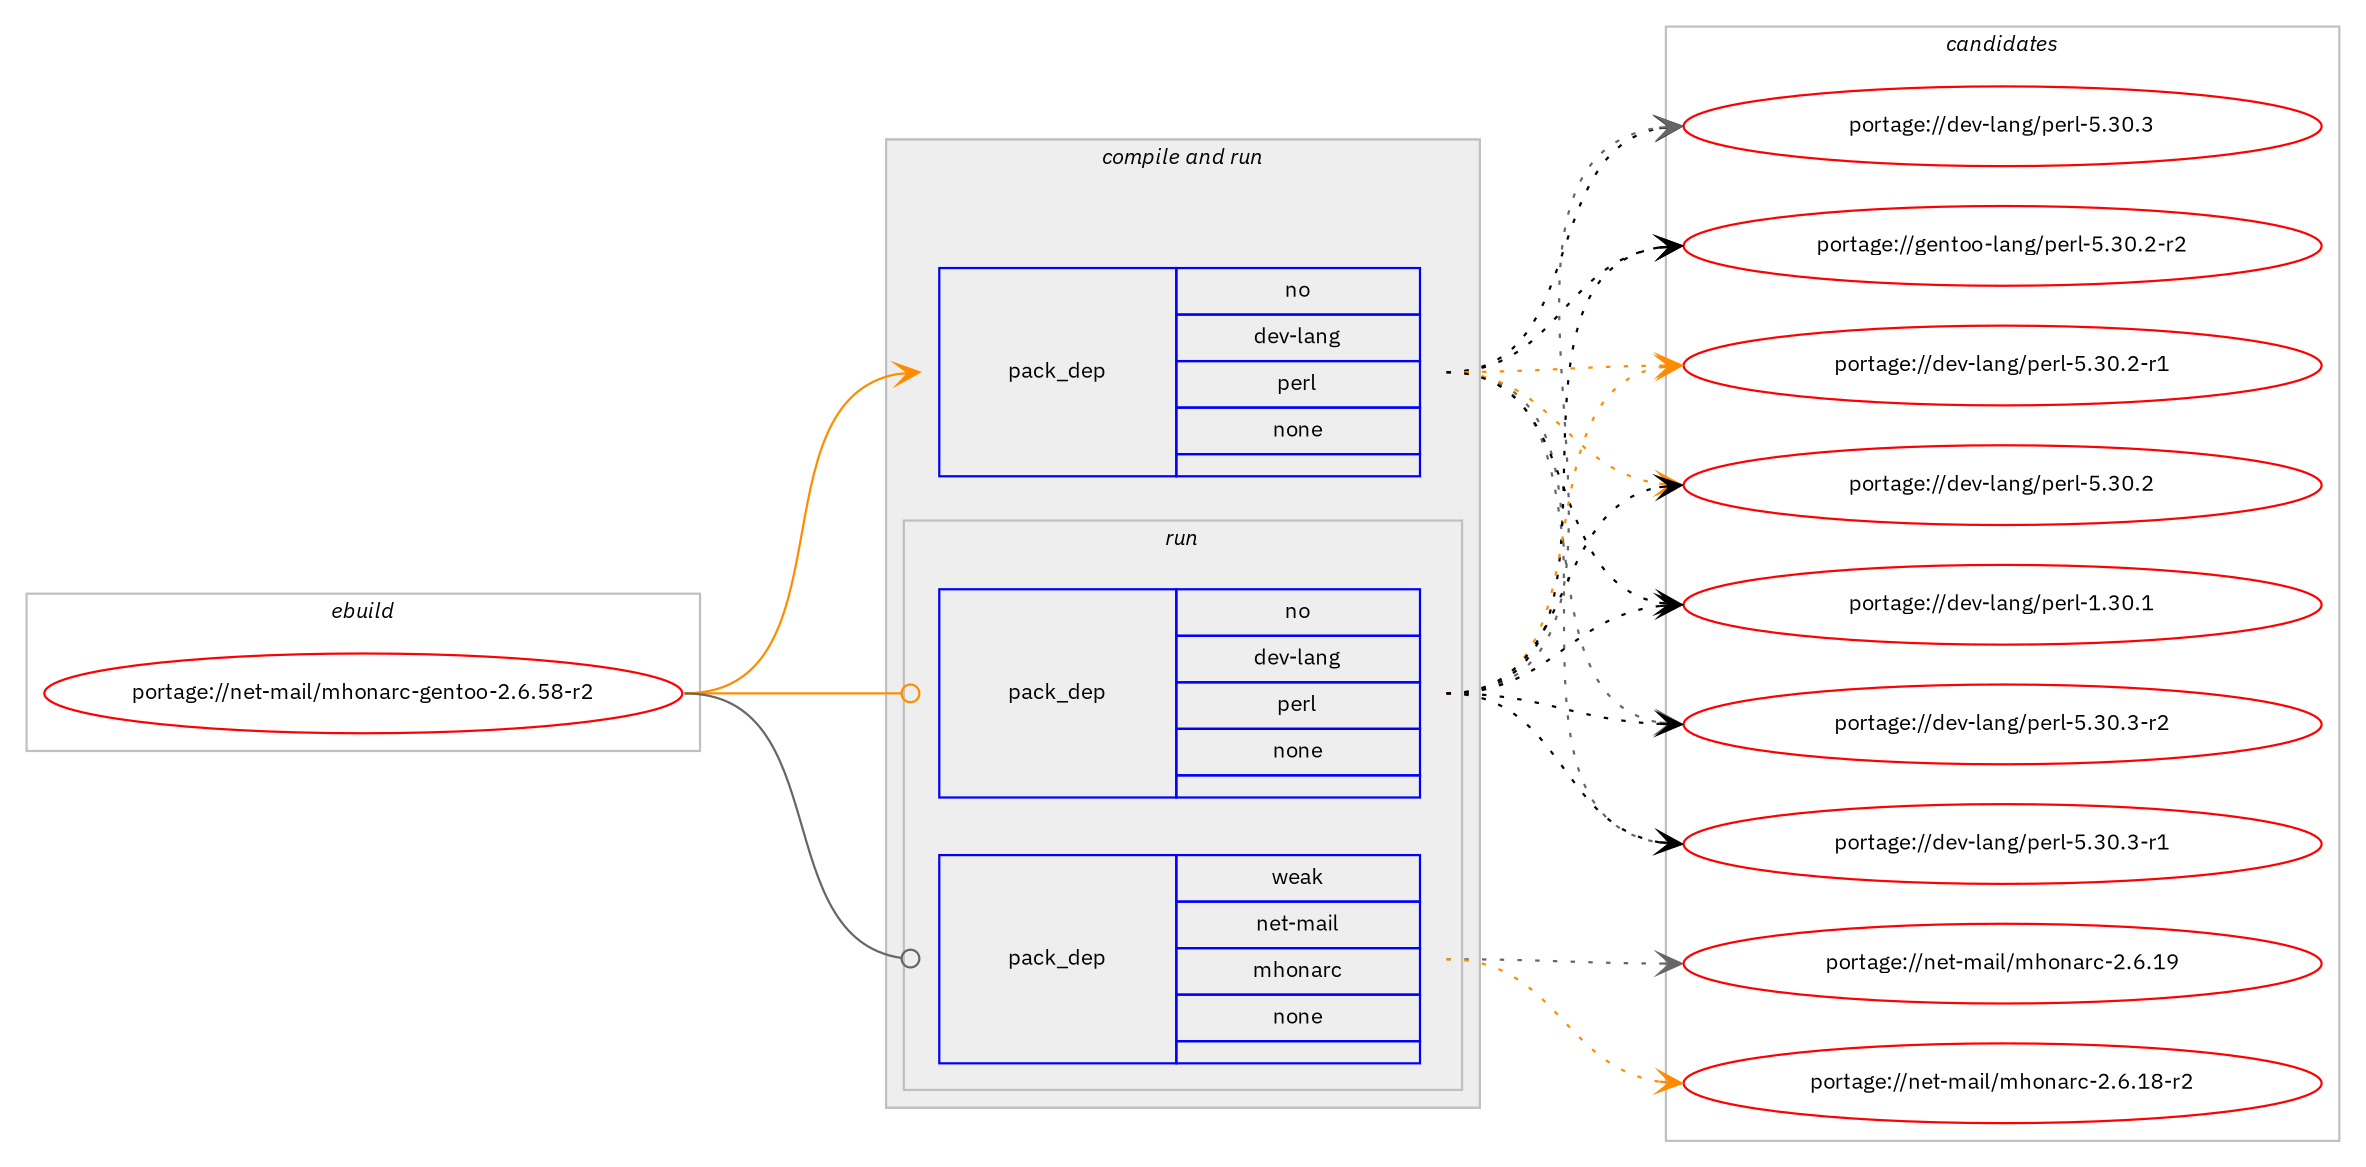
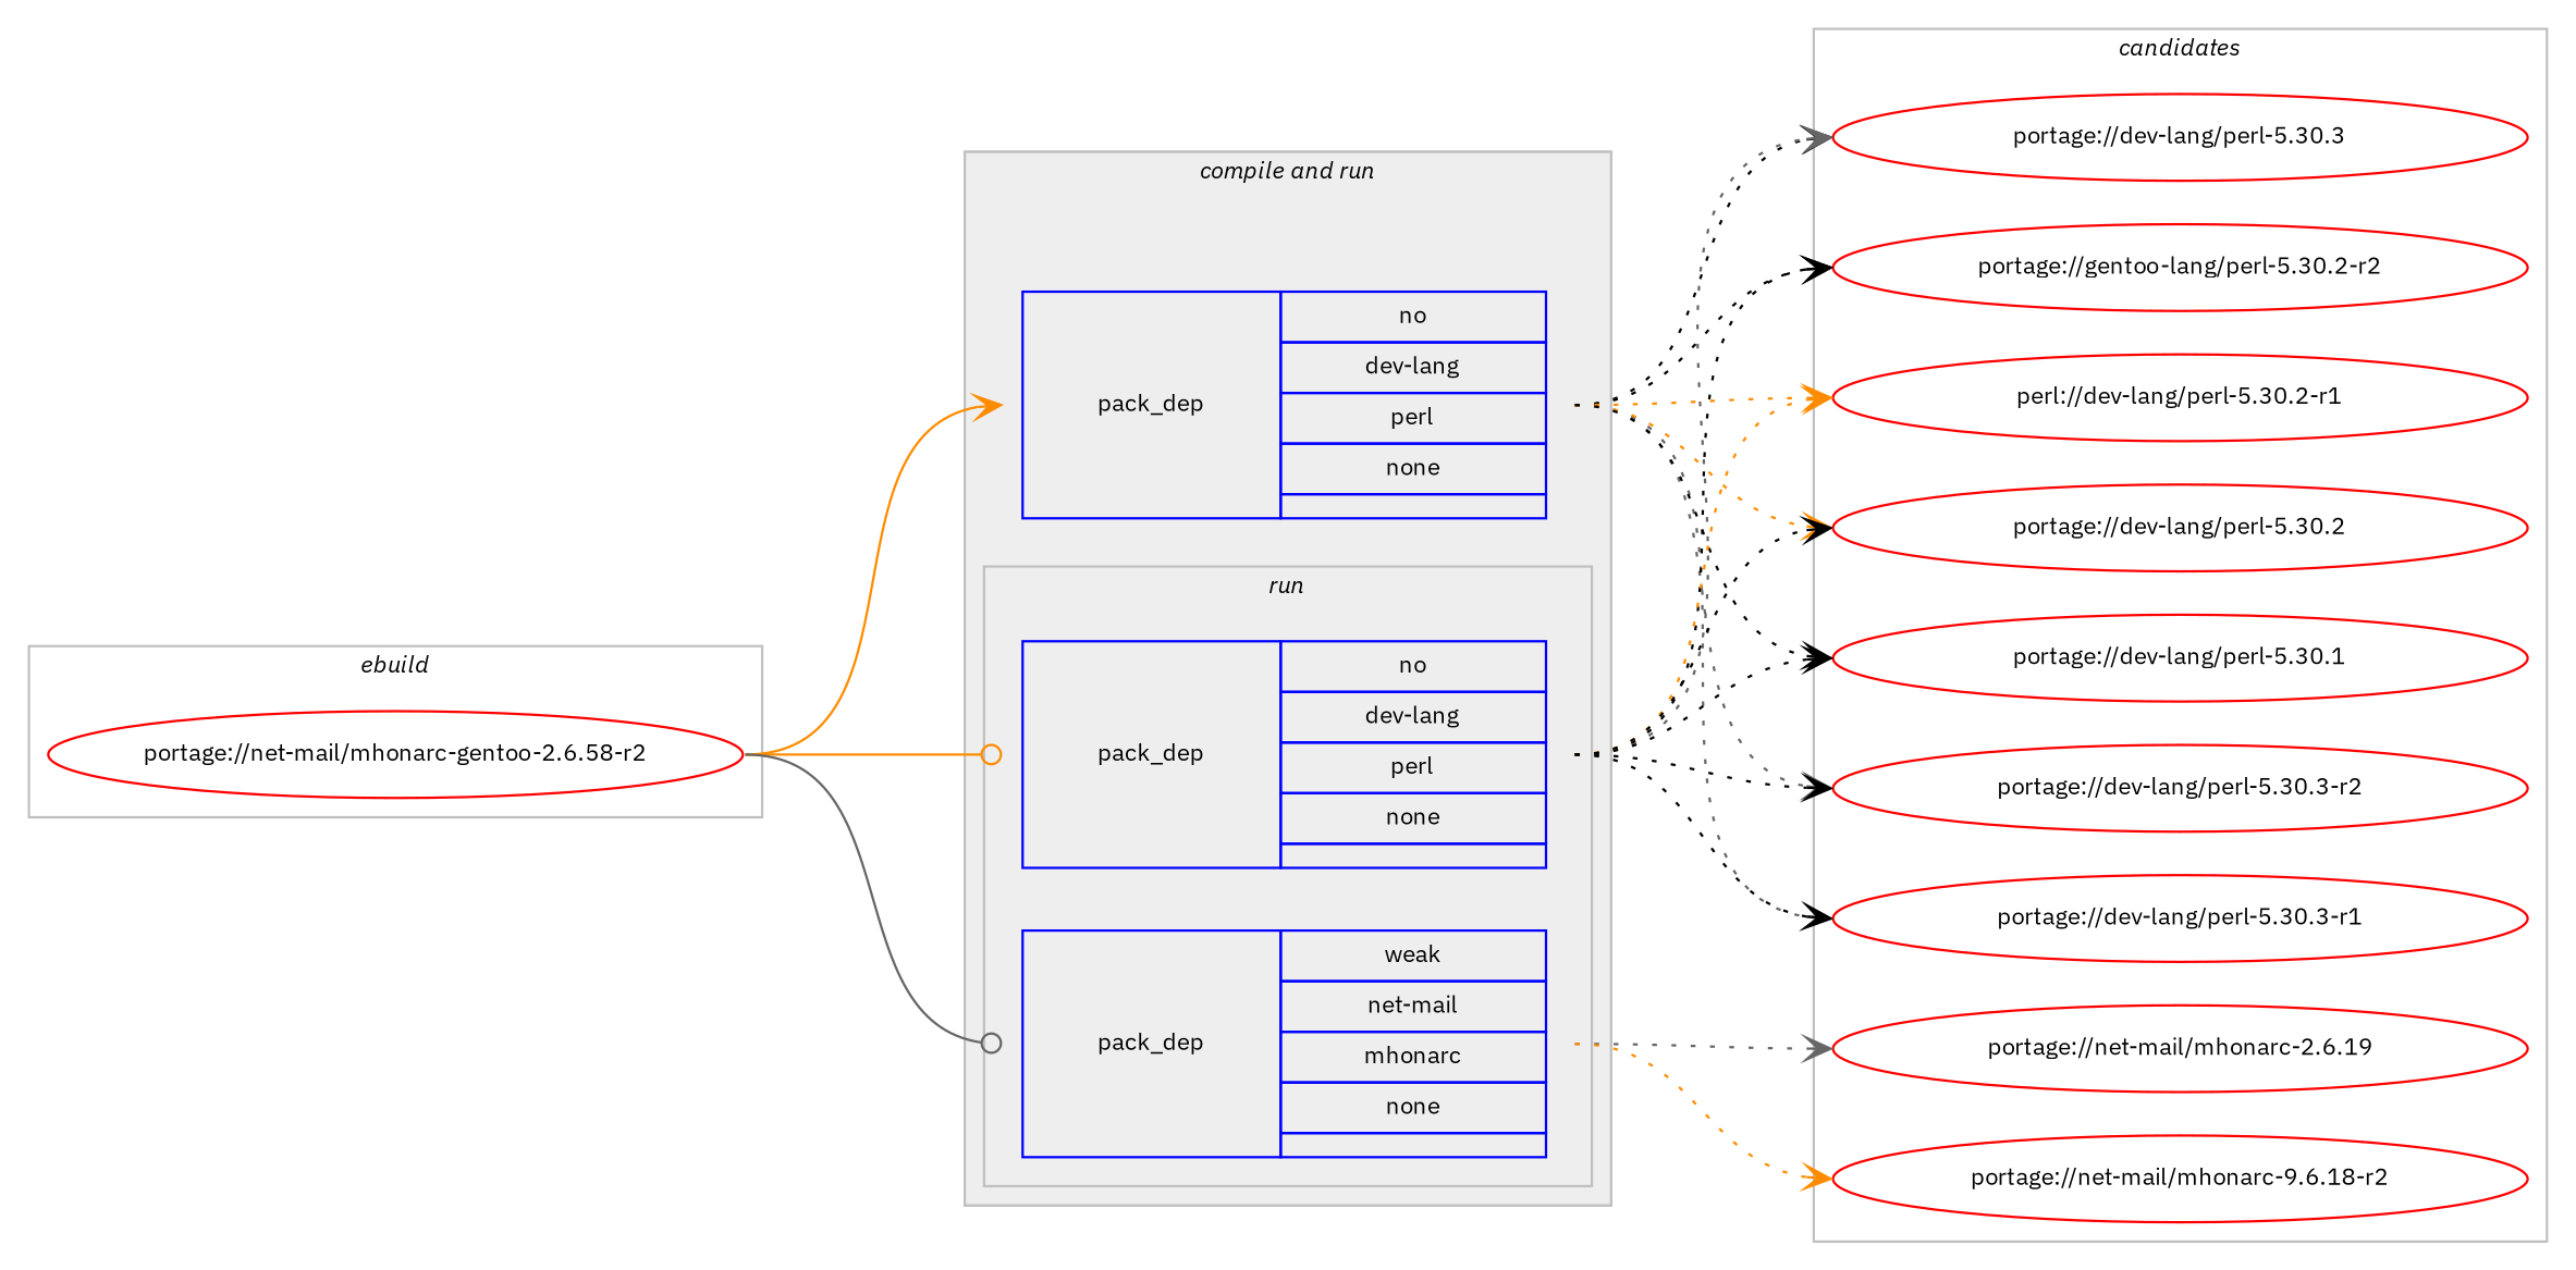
  digraph {
    compound=true
    concentrate=true
    fontname="IBM Plex Sans"
    fontsize=10
    newrank=true
    rankdir=LR
    ranksep=1.5
    node [color=red fontname="IBM Plex Sans" fontsize=10]
    edge [arrowhead=vee color=black fontname="IBM Plex Sans" headport=w style=dotted tailport=e weight=100]
    n1 [label="portage://net-mail/mhonarc-gentoo-2.6.58-r2" width=4]
    n2 [color=blue label=<<TABLE BORDER="0" CELLBORDER="1" CELLSPACING="0" CELLPADDING="4" WIDTH="220"><TR><TD ROWSPAN="6" CELLPADDING="30">pack_dep</TD></TR><TR><TD WIDTH="110">no</TD></TR><TR><TD>dev-lang</TD></TR><TR><TD>perl</TD></TR><TR><TD>none</TD></TR><TR><TD></TD></TR></TABLE>> shape=none]
    n3 [color=blue label=<<TABLE BORDER="0" CELLBORDER="1" CELLSPACING="0" CELLPADDING="4" WIDTH="220"><TR><TD ROWSPAN="6" CELLPADDING="30">pack_dep</TD></TR><TR><TD WIDTH="110">no</TD></TR><TR><TD>dev-lang</TD></TR><TR><TD>perl</TD></TR><TR><TD>none</TD></TR><TR><TD></TD></TR></TABLE>> shape=none]
    n4 [color=blue label=<<TABLE BORDER="0" CELLBORDER="1" CELLSPACING="0" CELLPADDING="4" WIDTH="220"><TR><TD ROWSPAN="6" CELLPADDING="30">pack_dep</TD></TR><TR><TD WIDTH="110">weak</TD></TR><TR><TD>net-mail</TD></TR><TR><TD>mhonarc</TD></TR><TR><TD>none</TD></TR><TR><TD></TD></TR></TABLE>> shape=none]
    n5 [label="portage://dev-lang/perl-5.30.3-r2" width=4]
    n6 [label="portage://dev-lang/perl-5.30.3-r1" width=4]
    n7 [label="portage://dev-lang/perl-5.30.3" width=4]
    n8 [label="portage://gentoo-lang/perl-5.30.2-r2" width=4]
-   n9 [label="portage://dev-lang/perl-5.30.2-r1" width=4]
+   n9 [label="perl://dev-lang/perl-5.30.2-r1" width=4]
    n10 [label="portage://dev-lang/perl-5.30.2" width=4]
-   n11 [label="portage://dev-lang/perl-1.30.1" width=4]
+   n11 [label="portage://dev-lang/perl-5.30.1" width=4]
    n12 [label="portage://net-mail/mhonarc-2.6.19" width=4]
-   n13 [label="portage://net-mail/mhonarc-2.6.18-r2" width=4]
+   n13 [label="portage://net-mail/mhonarc-9.6.18-r2" width=4]
    subgraph cluster_1 {
      color=gray
      label=<<i>ebuild</i>>
      rank=same
      n1
    }
    subgraph cluster_2 {
      color=gray
      label=<<i>dependencies</i>>
      subgraph cluster_3 {
        color=gray
        fillcolor="#eeeeee"
        label=<<i>compile</i>>
        style=filled
        subgraph sub_4 {
          color=gray
          fillcolor="#eeeeee"
          label=<<i>compile</i>>
          style=filled
          n2
        }
      }
      subgraph cluster_5 {
        color=gray
        fillcolor="#eeeeee"
        label=<<i>compile and run</i>>
        style=filled
      }
      subgraph cluster_6 {
        color=gray
        fillcolor="#eeeeee"
        label=<<i>run</i>>
        style=filled
        subgraph sub_7 {
          color=gray
          fillcolor="#eeeeee"
          label=<<i>run</i>>
          style=filled
          n3
        }
        subgraph sub_8 {
          color=gray
          fillcolor="#eeeeee"
          label=<<i>run</i>>
          style=filled
          n4
        }
      }
    }
    subgraph cluster_9 {
      color=gray
      label=<<i>candidates</i>>
      rank=same
      subgraph sub_10 {
        color=black
        label=<<i>candidates</i>>
        nodesep=1
        rank=same
        n5
        n6
        n7
        n8
        n9
        n10
        n11
      }
      subgraph sub_11 {
        color=black
        label=<<i>candidates</i>>
        nodesep=1
        rank=same
        n5
        n6
        n7
        n8
        n9
        n10
        n11
      }
      subgraph sub_12 {
        color=black
        label=<<i>candidates</i>>
        nodesep=1
        rank=same
        n12
        n13
      }
    }
    n1 -> n2 [color=darkorange style=solid weight=20]
    n1 -> n3 [arrowhead=odot color=darkorange style=solid weight=20]
    n1 -> n4 [arrowhead=odot color=gray40 style=solid weight=20]
    n2 -> n5 [color=gray40]
    n2 -> n6 [color=gray40]
    n2 -> n7
    n2 -> n8
    n2 -> n9 [color=darkorange]
    n2 -> n10 [color=darkorange]
    n2 -> n11
    n3 -> n5
    n3 -> n6
    n3 -> n7 [color=gray40]
    n3 -> n8
    n3 -> n9 [color=darkorange]
    n3 -> n10
    n3 -> n11
    n4 -> n12 [color=gray40]
    n4 -> n13 [color=darkorange]
  }
